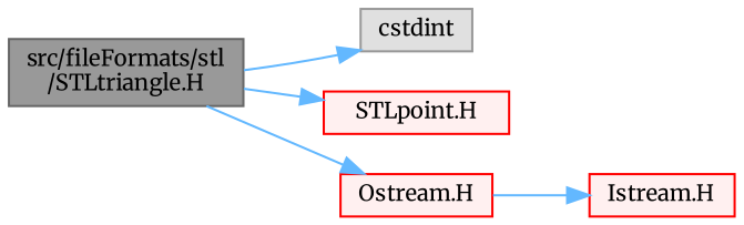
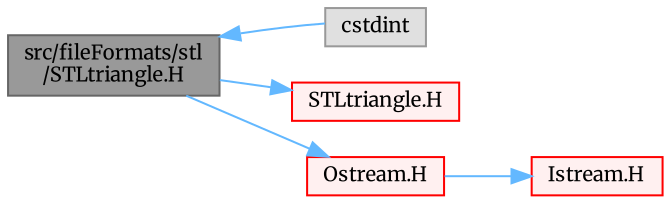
  digraph {
    fontname=Merriweather
    rankdir=LR
    node [color=red fillcolor="#FFF0F0" fontname=Merriweather fontsize=10 shape=box style=filled]
    edge [color=steelblue1 fontname=Merriweather fontsize=10 labelfontname=Helvetica labelfontsize=10 style=solid]
    n1 [color=gray40 fillcolor=grey60 fontcolor=black height=0.2 label="src/fileFormats/stl\l/STLtriangle.H" width=0.4]
    n2 [color=grey60 fillcolor="#E0E0E0" height=0.2 label=cstdint width=0.4]
-   n3 [height=0.2 label="STLpoint.H" width=0.4]
+   n3 [height=0.2 label="STLtriangle.H" width=0.4]
    n4 [height=0.2 label="Ostream.H" width=0.4]
    n5 [height=0.2 label="Istream.H" width=0.4]
-   n1 -> n2
+   n2 -> n1
    n1 -> n3
    n1 -> n4
    n4 -> n5
  }
